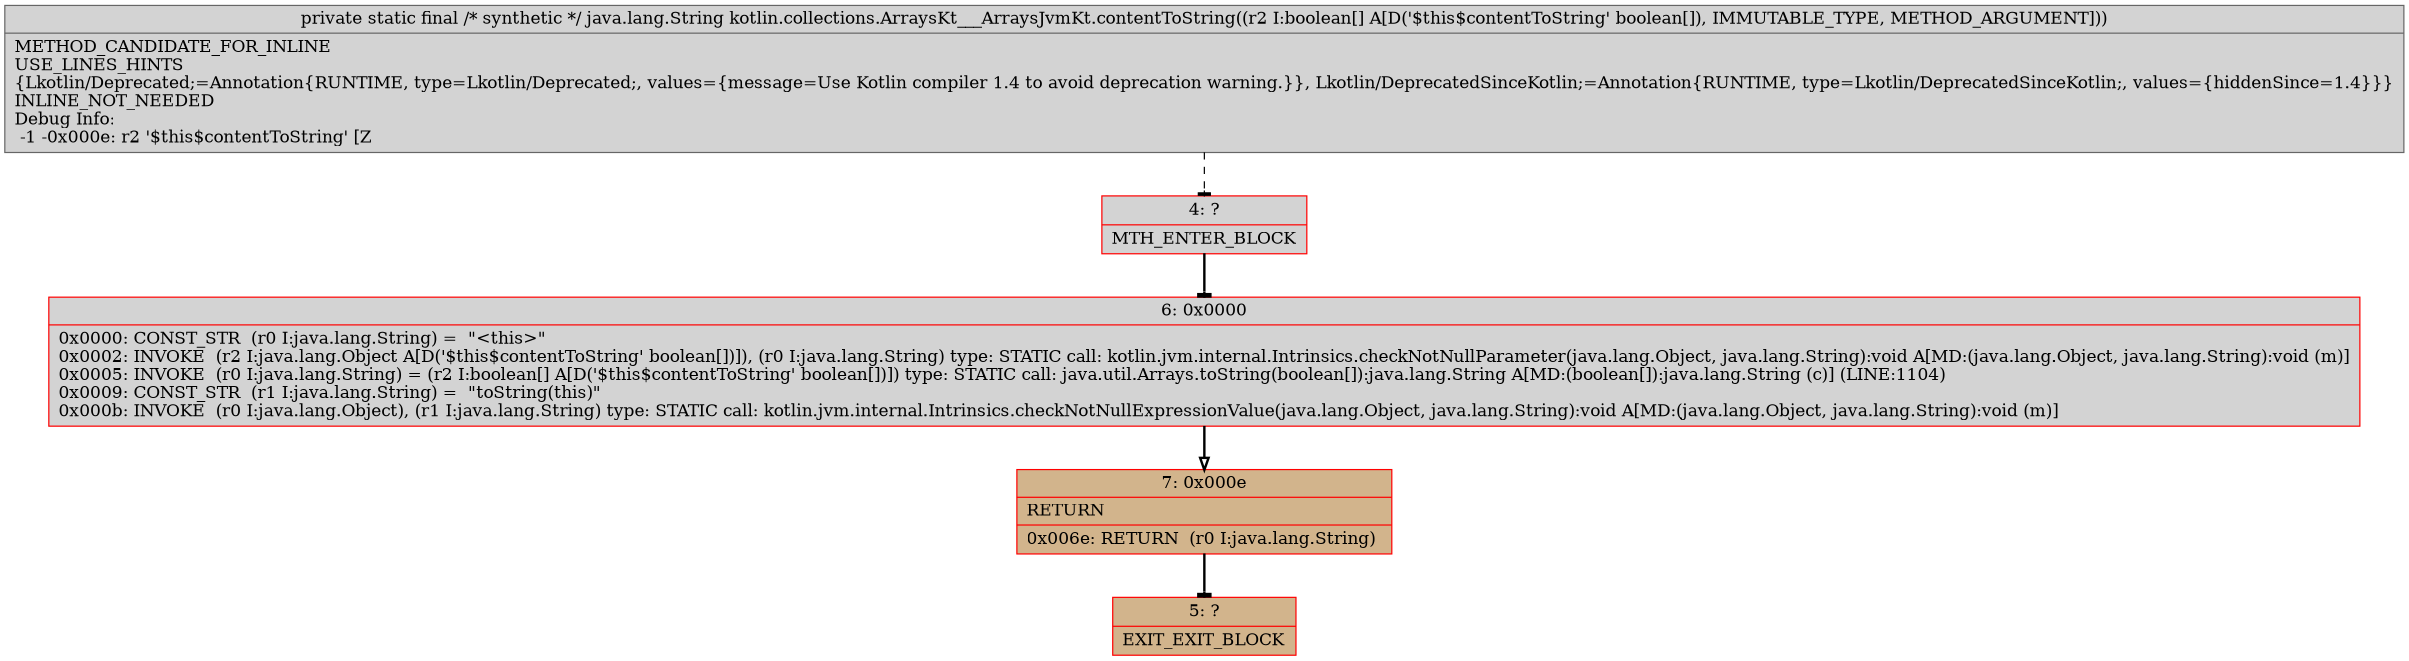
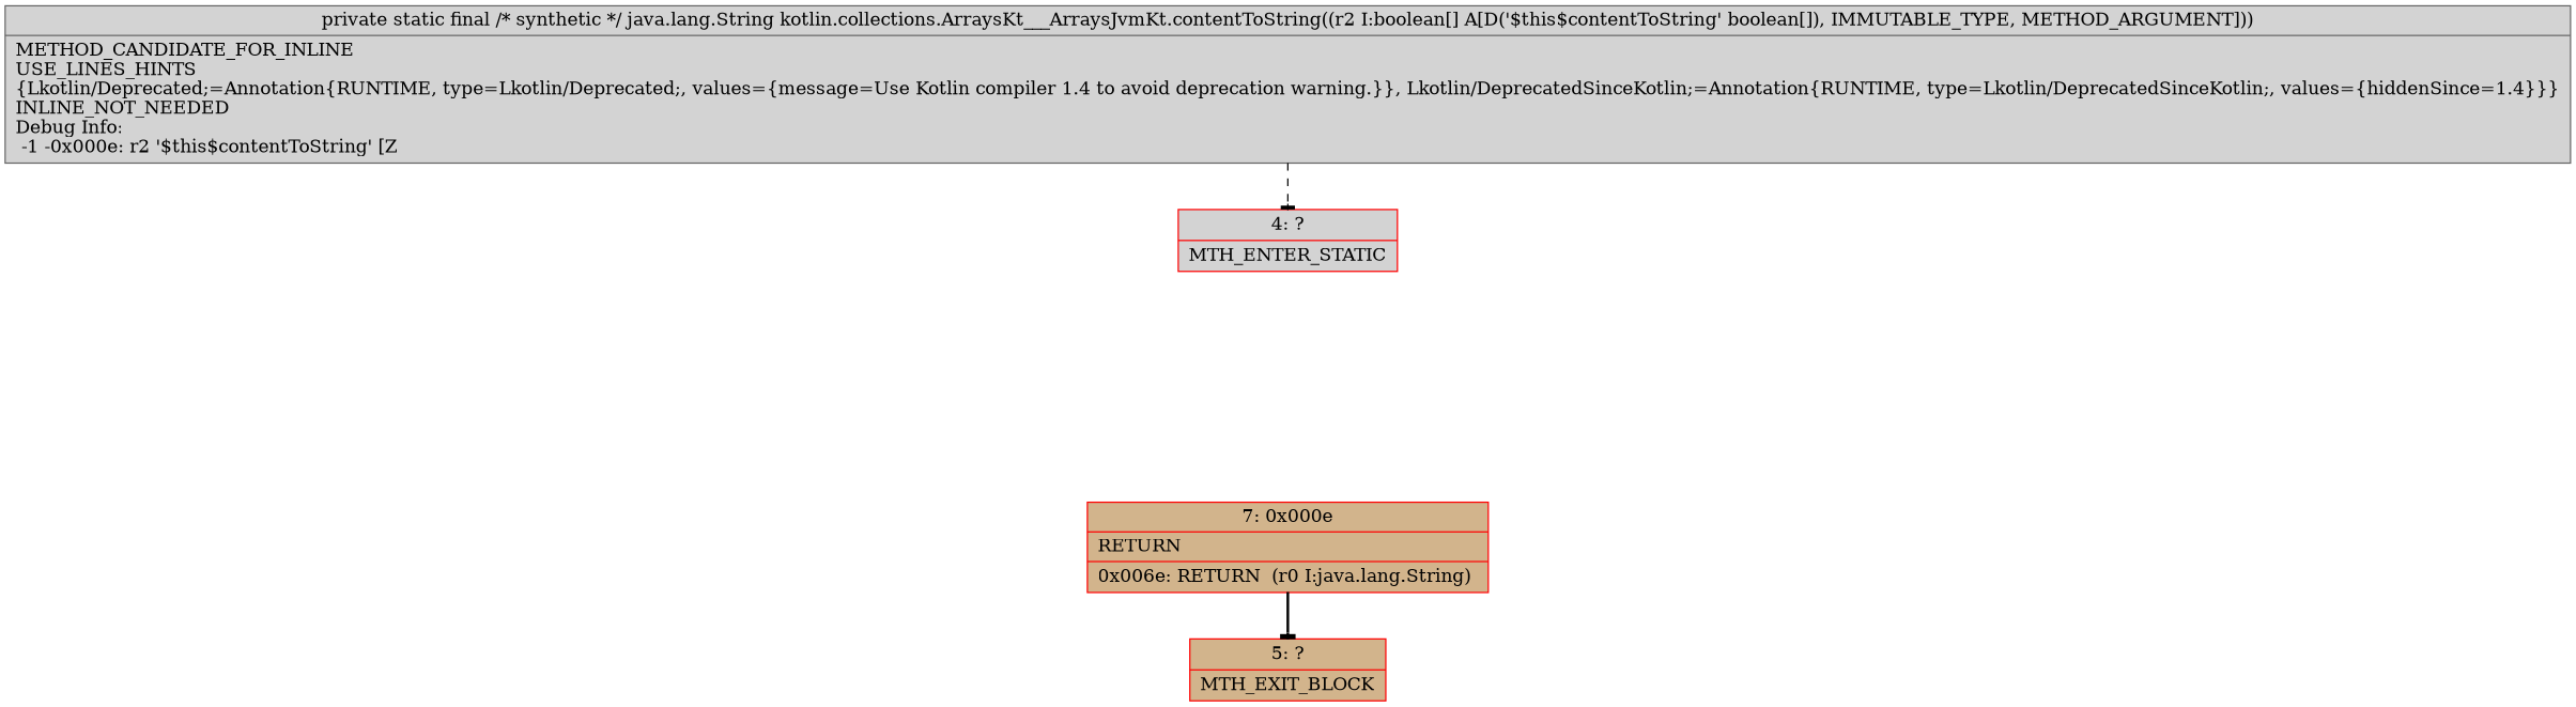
  digraph {
    node [color=red fillcolor=lightgrey shape=record style=filled]
    edge [arrowhead=tee style=bold]
-   n1 [label="{4\:\ ?|MTH_ENTER_BLOCK\l}"]
-   n2 [label="{6\:\ 0x0000|0x0000: CONST_STR  (r0 I:java.lang.String) =  \"\<this\>\" \l0x0002: INVOKE  (r2 I:java.lang.Object A[D('$this$contentToString' boolean[])]), (r0 I:java.lang.String) type: STATIC call: kotlin.jvm.internal.Intrinsics.checkNotNullParameter(java.lang.Object, java.lang.String):void A[MD:(java.lang.Object, java.lang.String):void (m)]\l0x0005: INVOKE  (r0 I:java.lang.String) = (r2 I:boolean[] A[D('$this$contentToString' boolean[])]) type: STATIC call: java.util.Arrays.toString(boolean[]):java.lang.String A[MD:(boolean[]):java.lang.String (c)] (LINE:1104)\l0x0009: CONST_STR  (r1 I:java.lang.String) =  \"toString(this)\" \l0x000b: INVOKE  (r0 I:java.lang.Object), (r1 I:java.lang.String) type: STATIC call: kotlin.jvm.internal.Intrinsics.checkNotNullExpressionValue(java.lang.Object, java.lang.String):void A[MD:(java.lang.Object, java.lang.String):void (m)]\l}"]
+   n1 [label="{4\:\ ?|MTH_ENTER_STATIC\l}"]
    n3 [fillcolor=tan label="{7\:\ 0x000e|RETURN\l|0x006e: RETURN  (r0 I:java.lang.String) \l}"]
-   n4 [fillcolor=tan label="{5\:\ ?|EXIT_EXIT_BLOCK\l}"]
+   n4 [fillcolor=tan label="{5\:\ ?|MTH_EXIT_BLOCK\l}"]
    n5 [color=gray40 label="{private static final \/* synthetic *\/ java.lang.String kotlin.collections.ArraysKt___ArraysJvmKt.contentToString((r2 I:boolean[] A[D('$this$contentToString' boolean[]), IMMUTABLE_TYPE, METHOD_ARGUMENT]))  | METHOD_CANDIDATE_FOR_INLINE\lUSE_LINES_HINTS\l\{Lkotlin\/Deprecated;=Annotation\{RUNTIME, type=Lkotlin\/Deprecated;, values=\{message=Use Kotlin compiler 1.4 to avoid deprecation warning.\}\}, Lkotlin\/DeprecatedSinceKotlin;=Annotation\{RUNTIME, type=Lkotlin\/DeprecatedSinceKotlin;, values=\{hiddenSince=1.4\}\}\}\lINLINE_NOT_NEEDED\lDebug Info:\l  \-1 \-0x000e: r2 '$this$contentToString' [Z\l}"]
-   n1 -> n2
-   n2 -> n3 [arrowhead=onormal]
    n3 -> n4
    n5 -> n1 [style=dashed]
  }
